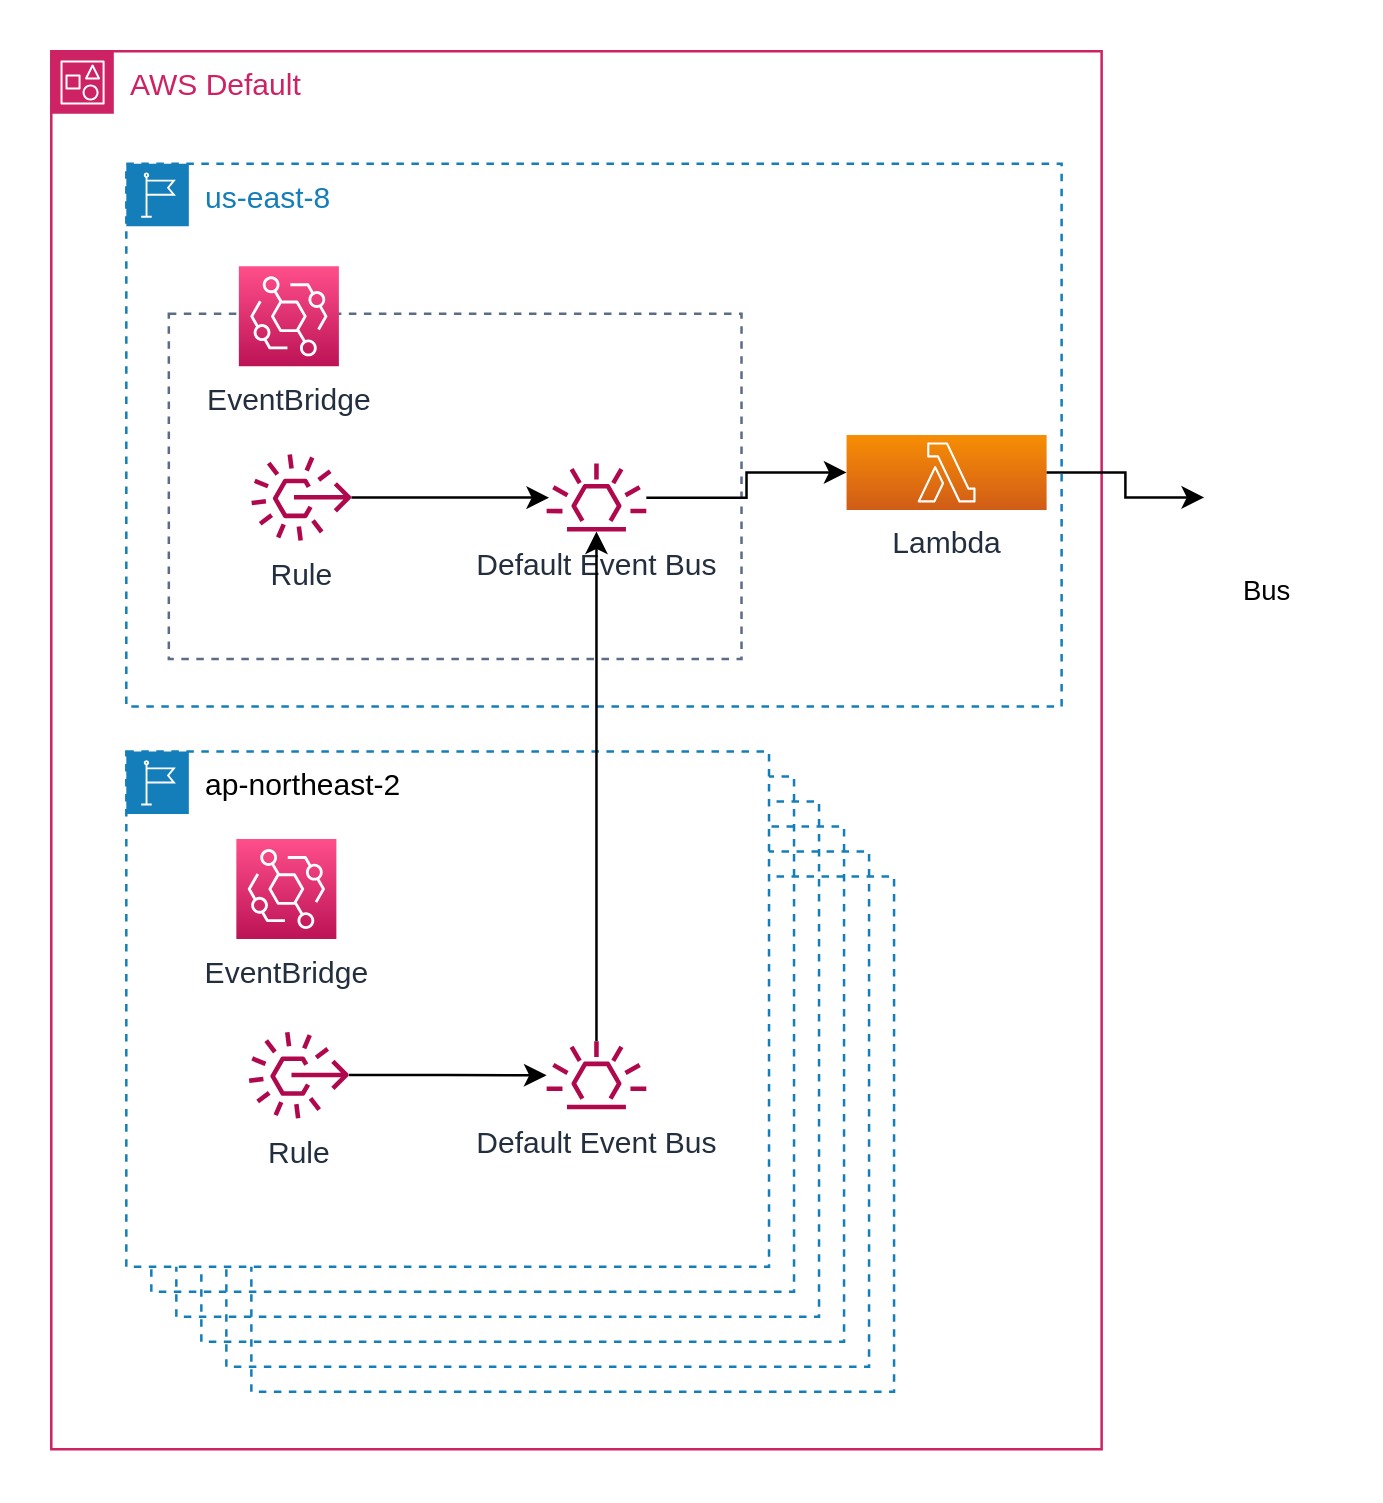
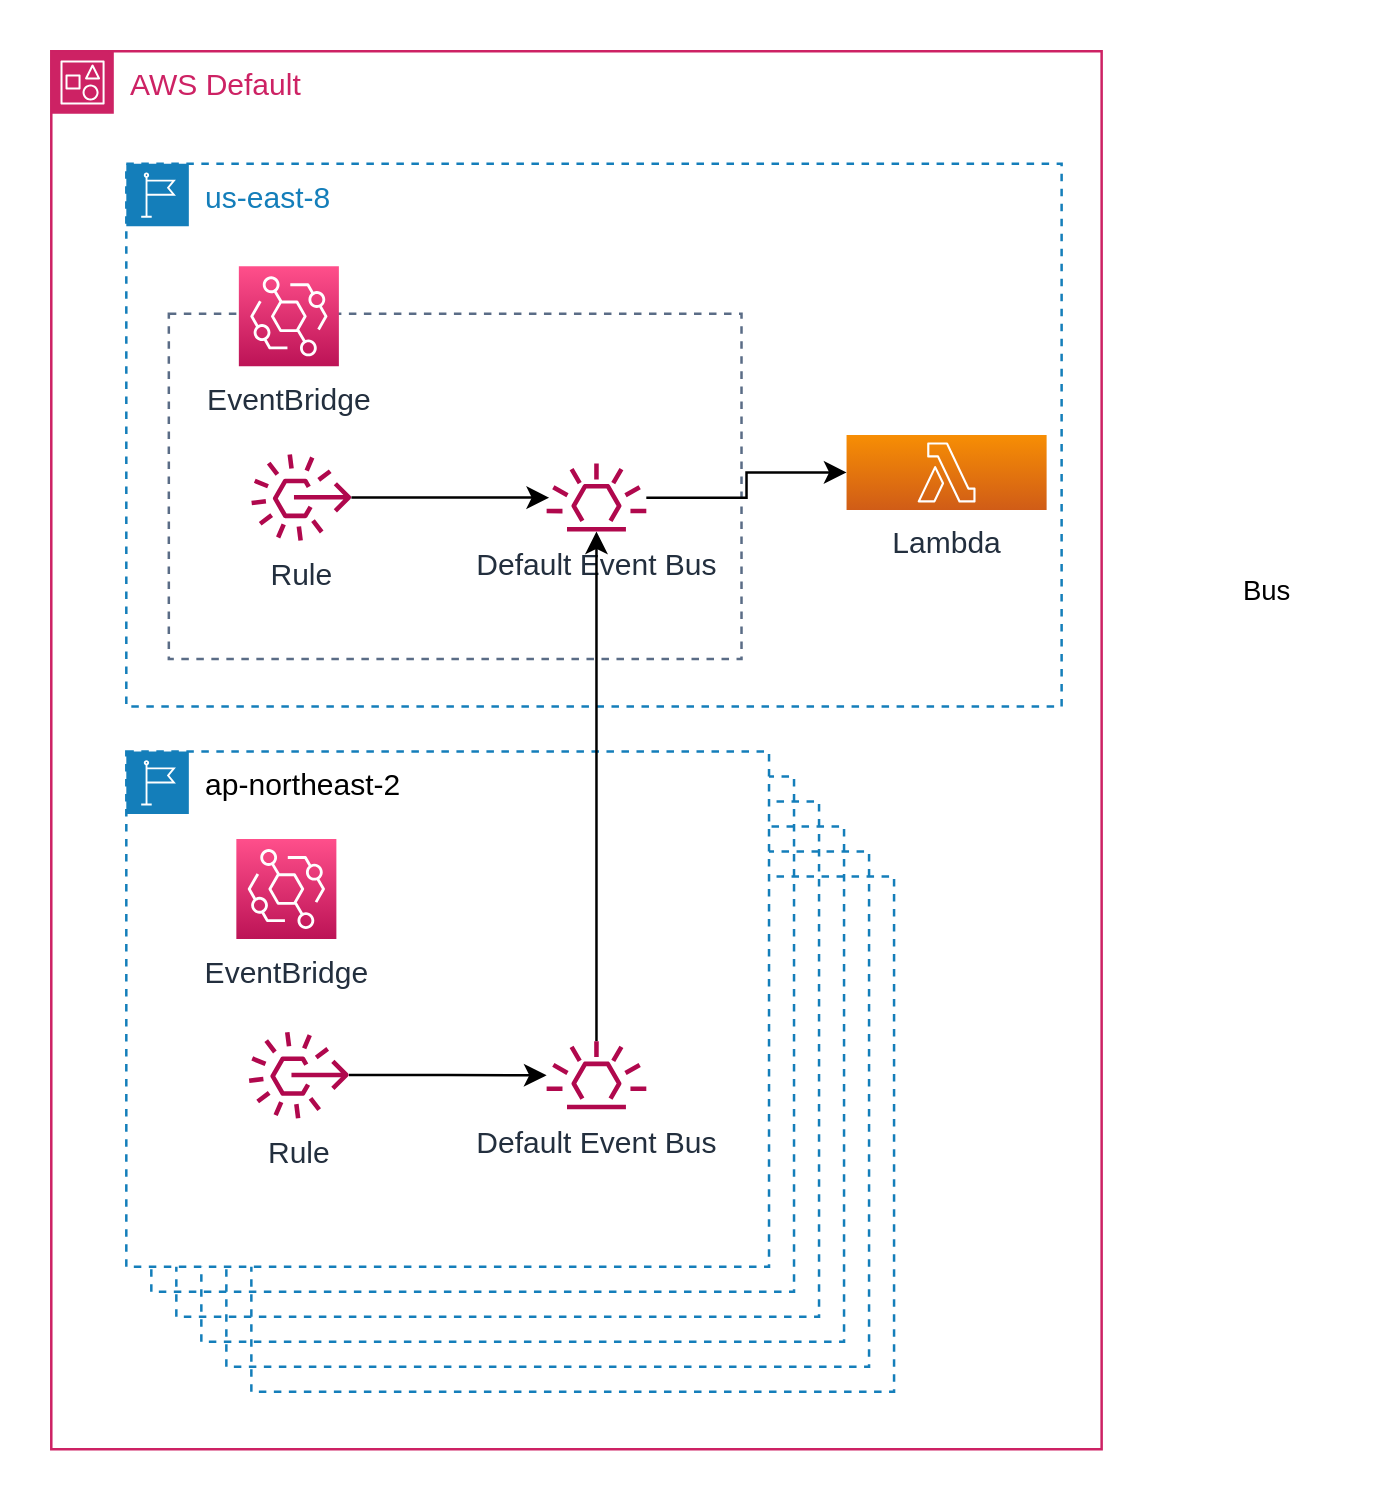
  <mxCell id="0" />
  <mxCell id="1" parent="0" />
  <mxCell id="2" value="ap-northeast-2" style="points=[[0,0],[0.25,0],[0.5,0],[0.75,0],[1,0],[1,0.25],[1,0.5],[1,0.75],[1,1],[0.75,1],[0.5,1],[0.25,1],[0,1],[0,0.75],[0,0.5],[0,0.25]];outlineConnect=0;gradientColor=none;html=1;whiteSpace=wrap;fontSize=12;fontStyle=0;container=1;pointerEvents=0;collapsible=0;recursiveResize=0;shape=mxgraph.aws4.group;grIcon=mxgraph.aws4.group_region;strokeColor=#147EBA;fillColor=none;verticalAlign=top;align=left;spacingLeft=30;fontColor=#147EBA;dashed=1;" vertex="1" parent="1"><mxGeometry x="60" y="310" width="257" height="206" as="geometry" /></mxCell>
  <mxCell id="3" value="ap-northeast-2" style="points=[[0,0],[0.25,0],[0.5,0],[0.75,0],[1,0],[1,0.25],[1,0.5],[1,0.75],[1,1],[0.75,1],[0.5,1],[0.25,1],[0,1],[0,0.75],[0,0.5],[0,0.25]];outlineConnect=0;gradientColor=none;html=1;whiteSpace=wrap;fontSize=12;fontStyle=0;container=1;pointerEvents=0;collapsible=0;recursiveResize=0;shape=mxgraph.aws4.group;grIcon=mxgraph.aws4.group_region;strokeColor=#147EBA;fillColor=none;verticalAlign=top;align=left;spacingLeft=30;fontColor=#147EBA;dashed=1;" vertex="1" parent="1"><mxGeometry x="80" y="330" width="257" height="206" as="geometry" /></mxCell>
  <mxCell id="4" value="ap-northeast-2" style="points=[[0,0],[0.25,0],[0.5,0],[0.75,0],[1,0],[1,0.25],[1,0.5],[1,0.75],[1,1],[0.75,1],[0.5,1],[0.25,1],[0,1],[0,0.75],[0,0.5],[0,0.25]];outlineConnect=0;gradientColor=none;html=1;whiteSpace=wrap;fontSize=12;fontStyle=0;container=1;pointerEvents=0;collapsible=0;recursiveResize=0;shape=mxgraph.aws4.group;grIcon=mxgraph.aws4.group_region;strokeColor=#147EBA;fillColor=none;verticalAlign=top;align=left;spacingLeft=30;fontColor=#147EBA;dashed=1;" vertex="1" parent="1"><mxGeometry x="100" y="350" width="257" height="206" as="geometry" /></mxCell>
  <mxCell id="5" value="ap-northeast-2" style="points=[[0,0],[0.25,0],[0.5,0],[0.75,0],[1,0],[1,0.25],[1,0.5],[1,0.75],[1,1],[0.75,1],[0.5,1],[0.25,1],[0,1],[0,0.75],[0,0.5],[0,0.25]];outlineConnect=0;gradientColor=none;html=1;whiteSpace=wrap;fontSize=12;fontStyle=0;container=1;pointerEvents=0;collapsible=0;recursiveResize=0;shape=mxgraph.aws4.group;grIcon=mxgraph.aws4.group_region;strokeColor=#147EBA;fillColor=none;verticalAlign=top;align=left;spacingLeft=30;fontColor=#147EBA;dashed=1;" vertex="1" parent="1"><mxGeometry x="90" y="340" width="257" height="206" as="geometry" /></mxCell>
  <mxCell id="6" value="AWS Default" style="points=[[0,0],[0.25,0],[0.5,0],[0.75,0],[1,0],[1,0.25],[1,0.5],[1,0.75],[1,1],[0.75,1],[0.5,1],[0.25,1],[0,1],[0,0.75],[0,0.5],[0,0.25]];outlineConnect=0;gradientColor=none;html=1;whiteSpace=wrap;fontSize=12;fontStyle=0;container=1;pointerEvents=0;collapsible=0;recursiveResize=0;shape=mxgraph.aws4.group;grIcon=mxgraph.aws4.group_account;strokeColor=#CD2264;fillColor=none;verticalAlign=top;align=left;spacingLeft=30;fontColor=#CD2264;dashed=0;" vertex="1" parent="1"><mxGeometry x="20" y="20" width="420" height="559" as="geometry" /></mxCell>
  <mxCell id="7" value="us-east-8" style="points=[[0,0],[0.25,0],[0.5,0],[0.75,0],[1,0],[1,0.25],[1,0.5],[1,0.75],[1,1],[0.75,1],[0.5,1],[0.25,1],[0,1],[0,0.75],[0,0.5],[0,0.25]];outlineConnect=0;gradientColor=none;html=1;whiteSpace=wrap;fontSize=12;fontStyle=0;container=1;pointerEvents=0;collapsible=0;recursiveResize=0;shape=mxgraph.aws4.group;grIcon=mxgraph.aws4.group_region;strokeColor=#147EBA;fillColor=none;verticalAlign=top;align=left;spacingLeft=30;fontColor=#147EBA;dashed=1;" vertex="1" parent="6"><mxGeometry x="30" y="45" width="374" height="217" as="geometry" /></mxCell>
  <mxCell id="8" value="" style="fillColor=none;strokeColor=#5A6C86;dashed=1;verticalAlign=top;fontStyle=0;fontColor=#5A6C86;" vertex="1" parent="7"><mxGeometry x="17" y="60" width="229" height="138" as="geometry" /></mxCell>
  <mxCell id="9" value="EventBridge" style="sketch=0;points=[[0,0,0],[0.25,0,0],[0.5,0,0],[0.75,0,0],[1,0,0],[0,1,0],[0.25,1,0],[0.5,1,0],[0.75,1,0],[1,1,0],[0,0.25,0],[0,0.5,0],[0,0.75,0],[1,0.25,0],[1,0.5,0],[1,0.75,0]];outlineConnect=0;fontColor=#232F3E;gradientColor=#FF4F8B;gradientDirection=north;fillColor=#BC1356;strokeColor=#ffffff;dashed=0;verticalLabelPosition=bottom;verticalAlign=top;align=center;html=1;fontSize=12;fontStyle=0;aspect=fixed;shape=mxgraph.aws4.resourceIcon;resIcon=mxgraph.aws4.eventbridge;" vertex="1" parent="7"><mxGeometry x="45" y="41" width="40" height="40" as="geometry" /></mxCell>
  <mxCell id="10" style="edgeStyle=orthogonalEdgeStyle;rounded=0;orthogonalLoop=1;jettySize=auto;html=1;" edge="1" parent="7" source="11"><mxGeometry relative="1" as="geometry"><mxPoint x="169.068" y="133.5" as="targetPoint" /></mxGeometry></mxCell>
  <mxCell id="11" value="Rule" style="sketch=0;outlineConnect=0;fontColor=#232F3E;gradientColor=none;fillColor=#B0084D;strokeColor=none;dashed=0;verticalLabelPosition=bottom;verticalAlign=top;align=center;html=1;fontSize=12;fontStyle=0;aspect=fixed;pointerEvents=1;shape=mxgraph.aws4.rule_3;" vertex="1" parent="7"><mxGeometry x="50" y="116" width="40" height="34.87" as="geometry" /></mxCell>
  <mxCell id="12" value="Lambda" style="sketch=0;points=[[0,0,0],[0.25,0,0],[0.5,0,0],[0.75,0,0],[1,0,0],[0,1,0],[0.25,1,0],[0.5,1,0],[0.75,1,0],[1,1,0],[0,0.25,0],[0,0.5,0],[0,0.75,0],[1,0.25,0],[1,0.5,0],[1,0.75,0]];outlineConnect=0;fontColor=#232F3E;gradientColor=#F78E04;gradientDirection=north;fillColor=#D05C17;strokeColor=#ffffff;dashed=0;verticalLabelPosition=bottom;verticalAlign=top;align=center;html=1;fontSize=12;fontStyle=0;aspect=fixed;shape=mxgraph.aws4.resourceIcon;resIcon=mxgraph.aws4.lambda;" vertex="1" parent="7"><mxGeometry x="288" y="108.43" width="80" height="30" as="geometry" /></mxCell>
  <mxCell id="13" value="" style="fillColor=none;strokeColor=#5A6C86;dashed=1;verticalAlign=top;fontStyle=0;fontColor=#5A6C86;" vertex="1" parent="6"><mxGeometry x="46" y="336" width="229" height="138" as="geometry" /></mxCell>
  <mxCell id="14" style="edgeStyle=orthogonalEdgeStyle;rounded=0;orthogonalLoop=1;jettySize=auto;html=1;" edge="1" parent="6"><mxGeometry relative="1" as="geometry"><mxPoint x="198.068" y="409.5" as="targetPoint" /></mxGeometry></mxCell>
  <mxCell id="15" value="&lt;font color=&quot;#000000&quot;&gt;Bus&lt;/font&gt;" style="shape=image;html=1;verticalAlign=top;verticalLabelPosition=bottom;labelBackgroundColor=#ffffff;imageAspect=0;aspect=fixed;image=https://cdn2.iconfinder.com/data/icons/social-media-2285/512/1_Slack_colored_svg-128.png;fontSize=11;fontColor=#147EBA;strokeColor=#147EBA;" vertex="1" parent="1"><mxGeometry x="481" y="173.44" width="50" height="50" as="geometry" /></mxCell>
  <mxCell id="16" style="edgeStyle=orthogonalEdgeStyle;rounded=0;orthogonalLoop=1;jettySize=auto;html=1;" edge="1" parent="1" source="17" target="12"><mxGeometry relative="1" as="geometry" /></mxCell>
  <mxCell id="17" value="Default Event Bus" style="sketch=0;outlineConnect=0;fontColor=#232F3E;gradientColor=none;fillColor=#B0084D;strokeColor=none;dashed=0;verticalLabelPosition=bottom;verticalAlign=top;align=center;html=1;fontSize=12;fontStyle=0;aspect=fixed;pointerEvents=1;shape=mxgraph.aws4.eventbridge_default_event_bus_resource;" vertex="1" parent="1"><mxGeometry x="218" y="184.85" width="40" height="27.18" as="geometry" /></mxCell>
  <mxCell id="18" value="ap-northeast-2" style="points=[[0,0],[0.25,0],[0.5,0],[0.75,0],[1,0],[1,0.25],[1,0.5],[1,0.75],[1,1],[0.75,1],[0.5,1],[0.25,1],[0,1],[0,0.75],[0,0.5],[0,0.25]];outlineConnect=0;gradientColor=none;html=1;whiteSpace=wrap;fontSize=12;fontStyle=0;container=1;pointerEvents=0;collapsible=0;recursiveResize=0;shape=mxgraph.aws4.group;grIcon=mxgraph.aws4.group_region;strokeColor=#147EBA;fillColor=none;verticalAlign=top;align=left;spacingLeft=30;fontColor=#147EBA;dashed=1;" vertex="1" parent="1"><mxGeometry x="70" y="320" width="257" height="206" as="geometry" /></mxCell>
  <mxCell id="19" value="ap-northeast-2" style="points=[[0,0],[0.25,0],[0.5,0],[0.75,0],[1,0],[1,0.25],[1,0.5],[1,0.75],[1,1],[0.75,1],[0.5,1],[0.25,1],[0,1],[0,0.75],[0,0.5],[0,0.25]];outlineConnect=0;html=1;whiteSpace=wrap;fontSize=12;fontStyle=0;container=1;pointerEvents=0;collapsible=0;recursiveResize=0;shape=mxgraph.aws4.group;grIcon=mxgraph.aws4.group_region;verticalAlign=top;align=left;spacingLeft=30;dashed=1;strokeColor=#147EBA;" vertex="1" parent="1"><mxGeometry x="50" y="300" width="257" height="206" as="geometry" /></mxCell>
  <mxCell id="20" value="EventBridge" style="sketch=0;points=[[0,0,0],[0.25,0,0],[0.5,0,0],[0.75,0,0],[1,0,0],[0,1,0],[0.25,1,0],[0.5,1,0],[0.75,1,0],[1,1,0],[0,0.25,0],[0,0.5,0],[0,0.75,0],[1,0.25,0],[1,0.5,0],[1,0.75,0]];outlineConnect=0;fontColor=#232F3E;gradientColor=#FF4F8B;gradientDirection=north;fillColor=#BC1356;strokeColor=#ffffff;dashed=0;verticalLabelPosition=bottom;verticalAlign=top;align=center;html=1;fontSize=12;fontStyle=0;aspect=fixed;shape=mxgraph.aws4.resourceIcon;resIcon=mxgraph.aws4.eventbridge;" vertex="1" parent="1"><mxGeometry x="94" y="335" width="40" height="40" as="geometry" /></mxCell>
  <mxCell id="21" style="edgeStyle=orthogonalEdgeStyle;rounded=0;orthogonalLoop=1;jettySize=auto;html=1;" edge="1" parent="1" source="22" target="17"><mxGeometry relative="1" as="geometry" /></mxCell>
  <mxCell id="22" value="Default Event Bus" style="sketch=0;outlineConnect=0;fontColor=#232F3E;gradientColor=none;fillColor=#B0084D;strokeColor=none;dashed=0;verticalLabelPosition=bottom;verticalAlign=top;align=center;html=1;fontSize=12;fontStyle=0;aspect=fixed;pointerEvents=1;shape=mxgraph.aws4.eventbridge_default_event_bus_resource;" vertex="1" parent="1"><mxGeometry x="218" y="415.85" width="40" height="27.18" as="geometry" /></mxCell>
  <mxCell id="23" style="edgeStyle=orthogonalEdgeStyle;rounded=0;orthogonalLoop=1;jettySize=auto;html=1;" edge="1" parent="1" source="24" target="22"><mxGeometry relative="1" as="geometry" /></mxCell>
  <mxCell id="24" value="Rule" style="sketch=0;outlineConnect=0;fontColor=#232F3E;gradientColor=none;fillColor=#B0084D;strokeColor=none;dashed=0;verticalLabelPosition=bottom;verticalAlign=top;align=center;html=1;fontSize=12;fontStyle=0;aspect=fixed;pointerEvents=1;shape=mxgraph.aws4.rule_3;" vertex="1" parent="1"><mxGeometry x="99" y="412" width="40" height="34.87" as="geometry" /></mxCell>
- <mxCell id="25" style="edgeStyle=orthogonalEdgeStyle;rounded=0;orthogonalLoop=1;jettySize=auto;html=1;" edge="1" parent="1" source="12" target="15"><mxGeometry relative="1" as="geometry" /></mxCell>
